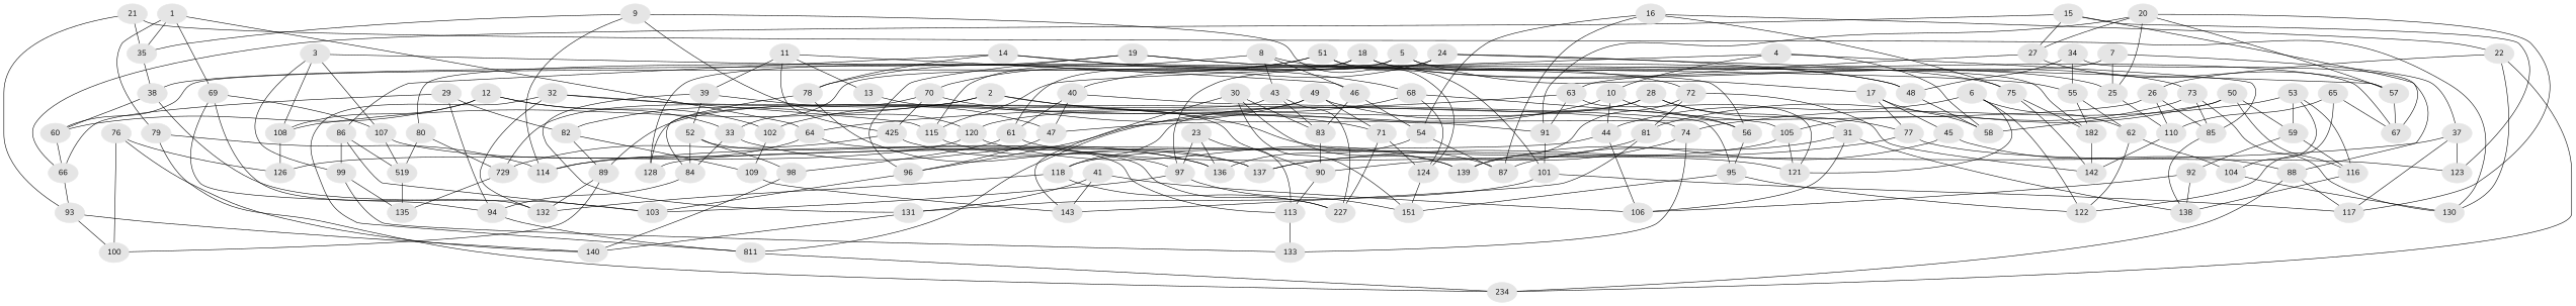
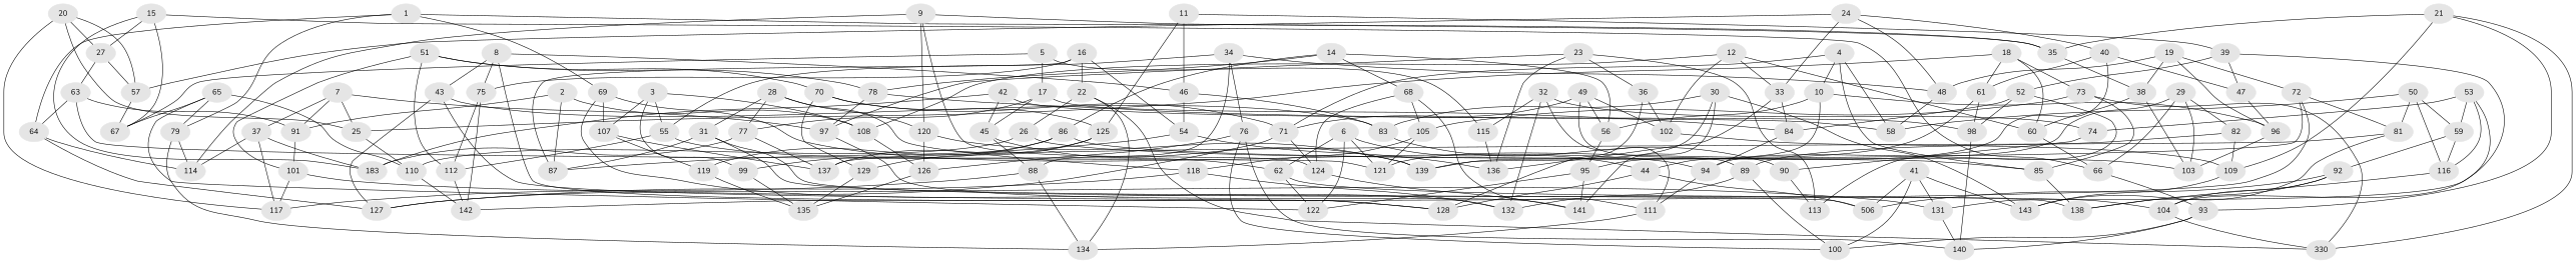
  graph {
    fontname=Nunito
    node [color=gray90 fontname=Nunito style=filled]
    edge [fontname=Nunito]
    1
    35
    64
    69
    79
    38
    114
-   127 [label=227]
+   127
    107
    94
    132
-   134 [label=234]
+   134
    2
    82
    87
    91
    108
    109
    89
    101
    126
    3
    55
    99
    62
-   112 [label=182]
-   133
+   112
    135
    137
-   119 [label=519]
+   119
    4
    10
    58
    85
    115
    44
    56
    96
    138
    136
    5
    17
    67
-   80
    45
    77
-   129 [label=729]
+   129
    6
    121
    122
    128
-   106
+   106 [label=506]
    104
    7
    25
    37
    97
    110
-   123
+   123 [label=183]
    117
-   141 [label=151]
+   141
    8
    43
    46
    75
    83
    54
    142
    9
    120
    124
    139
    95
    103
    11
-   13
    39
-   125 [label=425]
+   125
    90
    47
    52
    131
    12
    33
    60
    102
    84
    66
    113
    14
    68
    78
    86
-   111 [label=811]
+   111
    105
    15
    27
    57
    63
    93
    16
    22
-   130
+   130 [label=330]
    26
    88
    18
    61
    73
    98
    19
    48
    72
    81
    20
    21
    100
    140
    143
    23
+   36
    24
    40
    28
    31
    118
    29
    30
    32
    74
    34
    76
+   42
    41
    49
    71
    50
    59
    116
    92
    51
    70
    53
    65
    1 -- 35
    1 -- 64
    1 -- 69
    1 -- 79
    35 -- 38
    64 -- 114
    64 -- 127
    69 -- 107
    69 -- 94
    69 -- 132
    79 -- 114
    79 -- 134
    38 -- 103
    38 -- 60
    107 -- 137
    107 -- 119
    94 -- 111
-   2 -- 82
    2 -- 87
    2 -- 91
    2 -- 108
    82 -- 109
    82 -- 89
    91 -- 101
    108 -- 126
    109 -- 143
    89 -- 132
    89 -- 100
    101 -- 117
    101 -- 131
+   126 -- 135
    3 -- 107
    3 -- 108
    3 -- 55
    3 -- 99
    55 -- 62
    55 -- 112
-   99 -- 133
    99 -- 135
    62 -- 122
    62 -- 104
    112 -- 142
    119 -- 135
    4 -- 10
    4 -- 58
    4 -- 85
-   4 -- 115
+   4 -- 71
    10 -- 44
    10 -- 56
    10 -- 96
    85 -- 138
    115 -- 136
    44 -- 128
    44 -- 106
    56 -- 95
    96 -- 103
    5 -- 115
    5 -- 17
    5 -- 67
-   5 -- 80
    17 -- 58
    17 -- 45
    17 -- 77
-   80 -- 119
-   80 -- 129
    45 -- 139
    45 -- 88
    77 -- 137
    77 -- 123
    129 -- 135
    6 -- 62
    6 -- 44
    6 -- 121
    6 -- 122
    104 -- 130
-   20 -- 91
+   7 -- 91
    7 -- 25
    7 -- 37
    7 -- 97
    25 -- 110
    37 -- 114
    37 -- 123
    37 -- 117
    97 -- 141
    110 -- 142
    8 -- 128
    8 -- 43
    8 -- 46
    8 -- 75
    43 -- 127
    43 -- 128
    43 -- 83
    46 -- 83
    46 -- 54
    75 -- 112
    75 -- 142
    83 -- 90
    54 -- 87
    54 -- 136
    9 -- 35
    9 -- 114
    9 -- 120
    9 -- 124
    120 -- 126
    120 -- 139
    124 -- 141
    95 -- 122
    95 -- 141
    11 -- 46
-   11 -- 13
    11 -- 39
    11 -- 125
-   13 -- 90
    39 -- 47
    39 -- 52
    39 -- 131
    125 -- 137
    125 -- 129
    90 -- 113
    47 -- 96
    52 -- 84
    52 -- 113
    52 -- 98
    131 -- 140
    12 -- 108
    12 -- 33
    12 -- 60
    12 -- 102
    33 -- 136
    33 -- 84
    60 -- 66
    102 -- 109
    84 -- 94
    66 -- 93
-   113 -- 133
    14 -- 56
    14 -- 68
    14 -- 78
    14 -- 86
    68 -- 124
    68 -- 111
    68 -- 105
    78 -- 97
    78 -- 84
    86 -- 99
    86 -- 119
    86 -- 103
    111 -- 134
    105 -- 121
    105 -- 118
    15 -- 67
    15 -- 123
    15 -- 66
    15 -- 27
    27 -- 57
    27 -- 63
    57 -- 67
    63 -- 64
    63 -- 91
    63 -- 121
    93 -- 100
    93 -- 140
    16 -- 87
    16 -- 75
    16 -- 54
    16 -- 22
    22 -- 134
    22 -- 130
    22 -- 26
    26 -- 85
    26 -- 110
-   26 -- 47
    88 -- 134
    88 -- 117
    18 -- 25
    18 -- 60
    18 -- 61
    18 -- 73
    61 -- 121
    61 -- 98
    73 -- 85
    73 -- 105
    73 -- 130
    98 -- 140
    19 -- 38
    19 -- 96
    19 -- 48
    19 -- 72
    48 -- 58
    72 -- 142
    72 -- 139
    72 -- 81
    81 -- 137
    81 -- 143
    20 -- 25
    20 -- 117
    20 -- 27
    20 -- 57
    21 -- 35
+   21 -- 109
    21 -- 93
    21 -- 130
    23 -- 136
    23 -- 97
    23 -- 113
+   23 -- 36
+   36 -- 128
+   36 -- 102
    24 -- 33
    24 -- 57
    24 -- 48
    24 -- 40
    40 -- 95
    40 -- 47
    40 -- 61
    28 -- 77
    28 -- 120
    28 -- 31
    28 -- 118
    31 -- 87
    31 -- 138
    31 -- 106
    118 -- 127
    118 -- 132
    29 -- 94
    29 -- 82
-   97 -- 103
+   29 -- 103
    29 -- 66
    30 -- 141
    30 -- 83
    30 -- 139
    30 -- 143
    32 -- 132
    32 -- 115
    32 -- 111
    32 -- 74
-   74 -- 133
    74 -- 90
    34 -- 55
    34 -- 88
    34 -- 48
+   34 -- 76
    76 -- 126
    76 -- 100
    76 -- 140
+   42 -- 45
+   42 -- 123
+   42 -- 98
    41 -- 106
    41 -- 131
+   41 -- 100
    41 -- 143
    49 -- 89
    49 -- 56
    49 -- 102
    49 -- 71
    71 -- 127
    71 -- 124
    50 -- 58
    50 -- 81
    50 -- 59
    50 -- 116
    59 -- 116
    59 -- 92
    116 -- 138
    92 -- 138
    92 -- 106
+   92 -- 104
    51 -- 101
    51 -- 112
    51 -- 78
    51 -- 70
    70 -- 129
    70 -- 125
    70 -- 71
    53 -- 104
    53 -- 74
    53 -- 59
    53 -- 116
+   65 -- 79
    65 -- 67
    65 -- 122
    65 -- 110
  }
